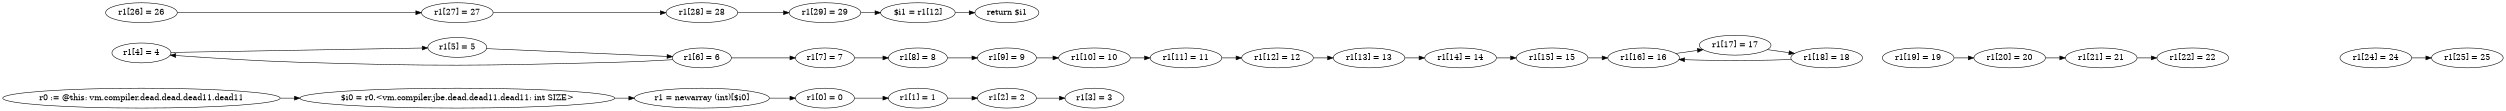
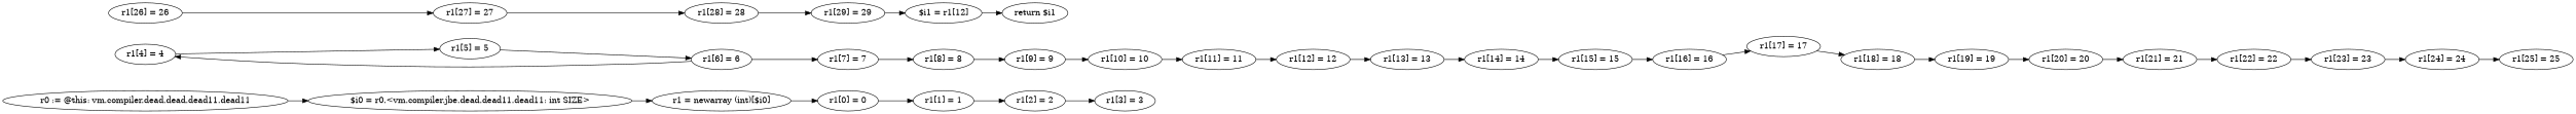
  digraph {
    rankdir=LR
    n1 [label="r0 := @this: vm.compiler.dead.dead.dead11.dead11"]
    "$i0 = r0.<vm.compiler.jbe.dead.dead11.dead11: int SIZE>"
    "r1 = newarray (int)[$i0]"
    "r1[0] = 0"
    "r1[1] = 1"
    "r1[2] = 2"
    "r1[3] = 3"
    "r1[4] = 4"
    "r1[5] = 5"
    "r1[6] = 6"
    "r1[7] = 7"
    "r1[8] = 8"
    "r1[9] = 9"
    "r1[10] = 10"
    "r1[11] = 11"
    "r1[12] = 12"
    "r1[13] = 13"
    "r1[14] = 14"
    "r1[15] = 15"
    "r1[16] = 16"
    "r1[17] = 17"
    "r1[18] = 18"
    "r1[19] = 19"
    "r1[20] = 20"
    "r1[21] = 21"
    "r1[22] = 22"
+   "r1[23] = 23"
    "r1[24] = 24"
    "r1[25] = 25"
    "r1[26] = 26"
    "r1[27] = 27"
    "r1[28] = 28"
    "r1[29] = 29"
    "$i1 = r1[12]"
    "return $i1"
    n1 -> "$i0 = r0.<vm.compiler.jbe.dead.dead11.dead11: int SIZE>"
    "$i0 = r0.<vm.compiler.jbe.dead.dead11.dead11: int SIZE>" -> "r1 = newarray (int)[$i0]"
    "r1 = newarray (int)[$i0]" -> "r1[0] = 0"
    "r1[0] = 0" -> "r1[1] = 1"
    "r1[1] = 1" -> "r1[2] = 2"
    "r1[2] = 2" -> "r1[3] = 3"
    "r1[4] = 4" -> "r1[5] = 5"
    "r1[5] = 5" -> "r1[6] = 6"
    "r1[6] = 6" -> "r1[4] = 4"
    "r1[6] = 6" -> "r1[7] = 7"
    "r1[7] = 7" -> "r1[8] = 8"
    "r1[8] = 8" -> "r1[9] = 9"
    "r1[9] = 9" -> "r1[10] = 10"
    "r1[10] = 10" -> "r1[11] = 11"
    "r1[11] = 11" -> "r1[12] = 12"
    "r1[12] = 12" -> "r1[13] = 13"
    "r1[13] = 13" -> "r1[14] = 14"
    "r1[14] = 14" -> "r1[15] = 15"
    "r1[15] = 15" -> "r1[16] = 16"
    "r1[16] = 16" -> "r1[17] = 17"
    "r1[17] = 17" -> "r1[18] = 18"
-   "r1[18] = 18" -> "r1[16] = 16"
+   "r1[18] = 18" -> "r1[19] = 19"
    "r1[19] = 19" -> "r1[20] = 20"
    "r1[20] = 20" -> "r1[21] = 21"
    "r1[21] = 21" -> "r1[22] = 22"
+   "r1[22] = 22" -> "r1[23] = 23"
+   "r1[23] = 23" -> "r1[24] = 24"
    "r1[24] = 24" -> "r1[25] = 25"
    "r1[26] = 26" -> "r1[27] = 27"
    "r1[27] = 27" -> "r1[28] = 28"
    "r1[28] = 28" -> "r1[29] = 29"
    "r1[29] = 29" -> "$i1 = r1[12]"
    "$i1 = r1[12]" -> "return $i1"
  }
